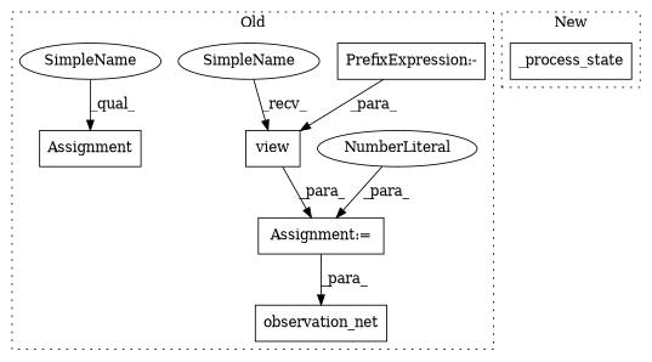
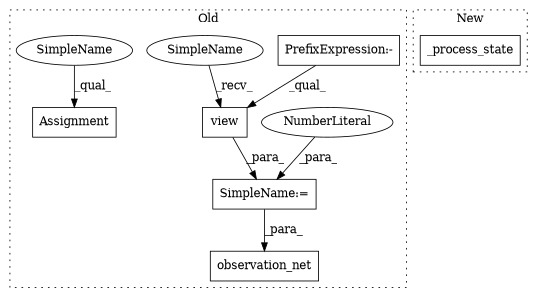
  digraph {
    node [a=32 l=1 s=2839 shape=box]
    n1 [l="5,1" label=view s="2834,2856"]
    n2 [a=38 label="PrefixExpression:-" s=2854]
    n3 [a=34 label=NumberLiteral s=2855 shape=ellipse]
    n4 [a=22 l=11 label=Assignment]
-   n5 [a=7 label="Assignment:=" s=2827]
+   n5 [a=7 label="SimpleName:=" s=2827]
    n6 [l="16,1" label=observation_net s="2875,2897"]
    n7 [a=42 l=5 label=SimpleName s=2828 shape=ellipse]
    n8 [a=42 l=5 label=SimpleName shape=ellipse]
    n9 [l="15,1" label=_process_state s="4556,4597"]
    subgraph cluster_1 {
      label=Old
      style=dotted
      n1
      n2
      n3
      n4
      n5
      n6
      n7
      n8
    }
    subgraph cluster_2 {
      label=New
      style=dotted
      n9
    }
    n1 -> n5 [label=_para_]
-   n2 -> n1 [label=_para_]
+   n2 -> n1 [label=_qual_]
    n3 -> n5 [label=_para_]
    n5 -> n6 [label=_para_]
    n7 -> n1 [label=_recv_]
    n8 -> n4 [label=_qual_]
  }
